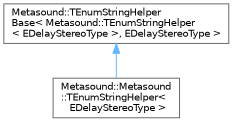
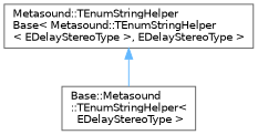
  digraph {
    rankdir=TB
    fontname="DejaVu Sans"
    node [color=grey40 fillcolor=white fontname="DejaVu Sans" fontsize=10 shape=box style=filled]
    n1 [height=0.2 label="Metasound::TEnumStringHelper\lBase\< Metasound::TEnumStringHelper\l\< EDelayStereoType \>, EDelayStereoType \>" width=0.4]
-   n2 [height=0.2 label="Metasound::Metasound\l::TEnumStringHelper\<\l EDelayStereoType \>" width=0.4]
+   n2 [height=0.2 label="Base::Metasound\l::TEnumStringHelper\<\l EDelayStereoType \>" width=0.4]
    n1 -> n2 [color=steelblue1 dir=back fontname="DejaVu Sans" fontsize=10 labelfontname=Helvetica labelfontsize=10 style=solid]
  }
